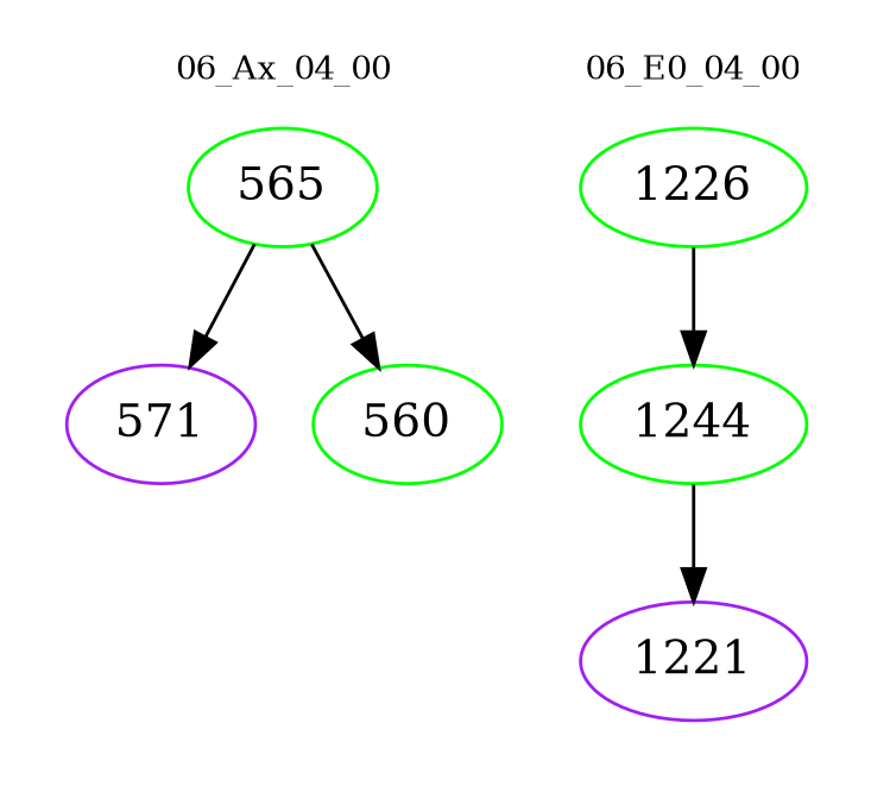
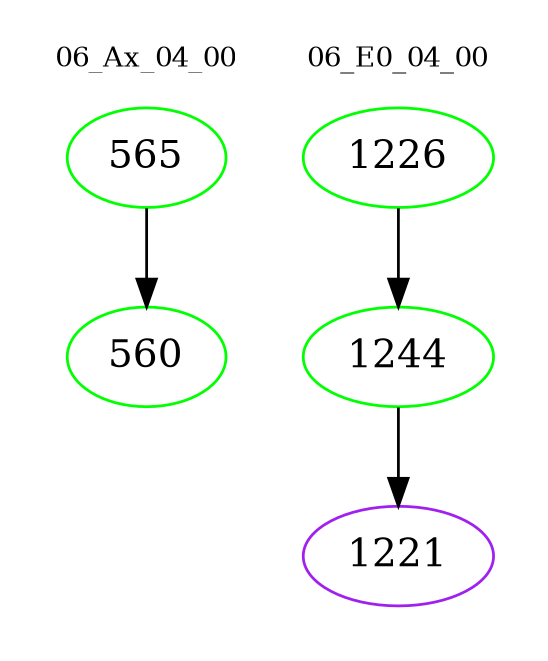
  digraph {
    node [color=green]
    edge [color=black]
    n1 [label=565]
-   n2 [color=purple label=571]
    n3 [label=560]
    n4 [label=1226]
    n5 [label=1244]
    n6 [color=purple label=1221]
    subgraph cluster_1 {
      color=white
      fontsize=10
      label="06_Ax_04_00"
      n1
-     n2
      n3
    }
    subgraph cluster_2 {
      color=white
      fontsize=10
      label="06_E0_04_00"
      n4
      n5
      n6
    }
-   n1 -> n2
    n1 -> n3
    n4 -> n5
    n5 -> n6
  }
